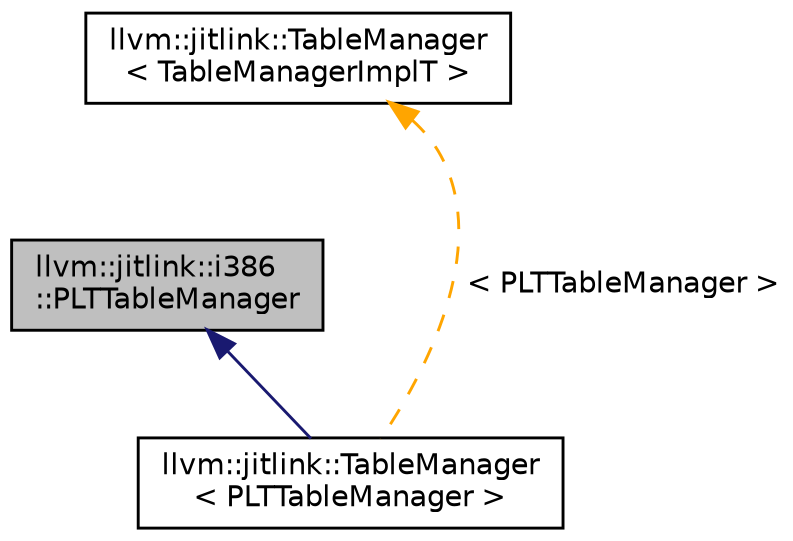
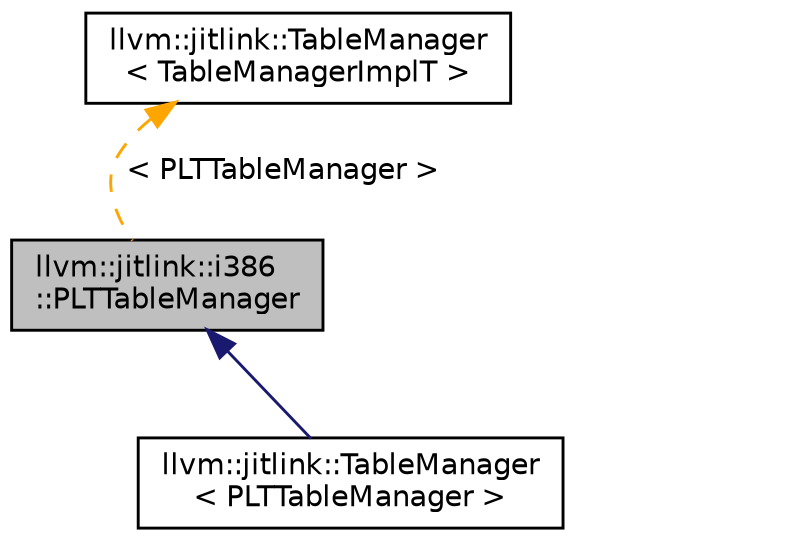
  digraph {
    node [color=black fontname=Helvetica fontsize=10 shape=record]
    edge [dir=back fontname=Helvetica fontsize=10 labelfontname=Helvetica labelfontsize=10]
    n1 [fillcolor=grey75 fontcolor=black height=0.2 label="llvm::jitlink::i386\l::PLTTableManager" style=filled width=0.4]
    n2 [height=0.2 label="llvm::jitlink::TableManager\l\< PLTTableManager \>" width=0.4]
    n3 [height=0.2 label="llvm::jitlink::TableManager\l\< TableManagerImplT \>" width=0.4]
    n1 -> n2 [color=midnightblue style=solid]
-   n3 -> n2 [color=orange label=" \< PLTTableManager \>" style=dashed]
+   n3 -> n1 [color=orange label=" \< PLTTableManager \>" style=dashed]
  }
